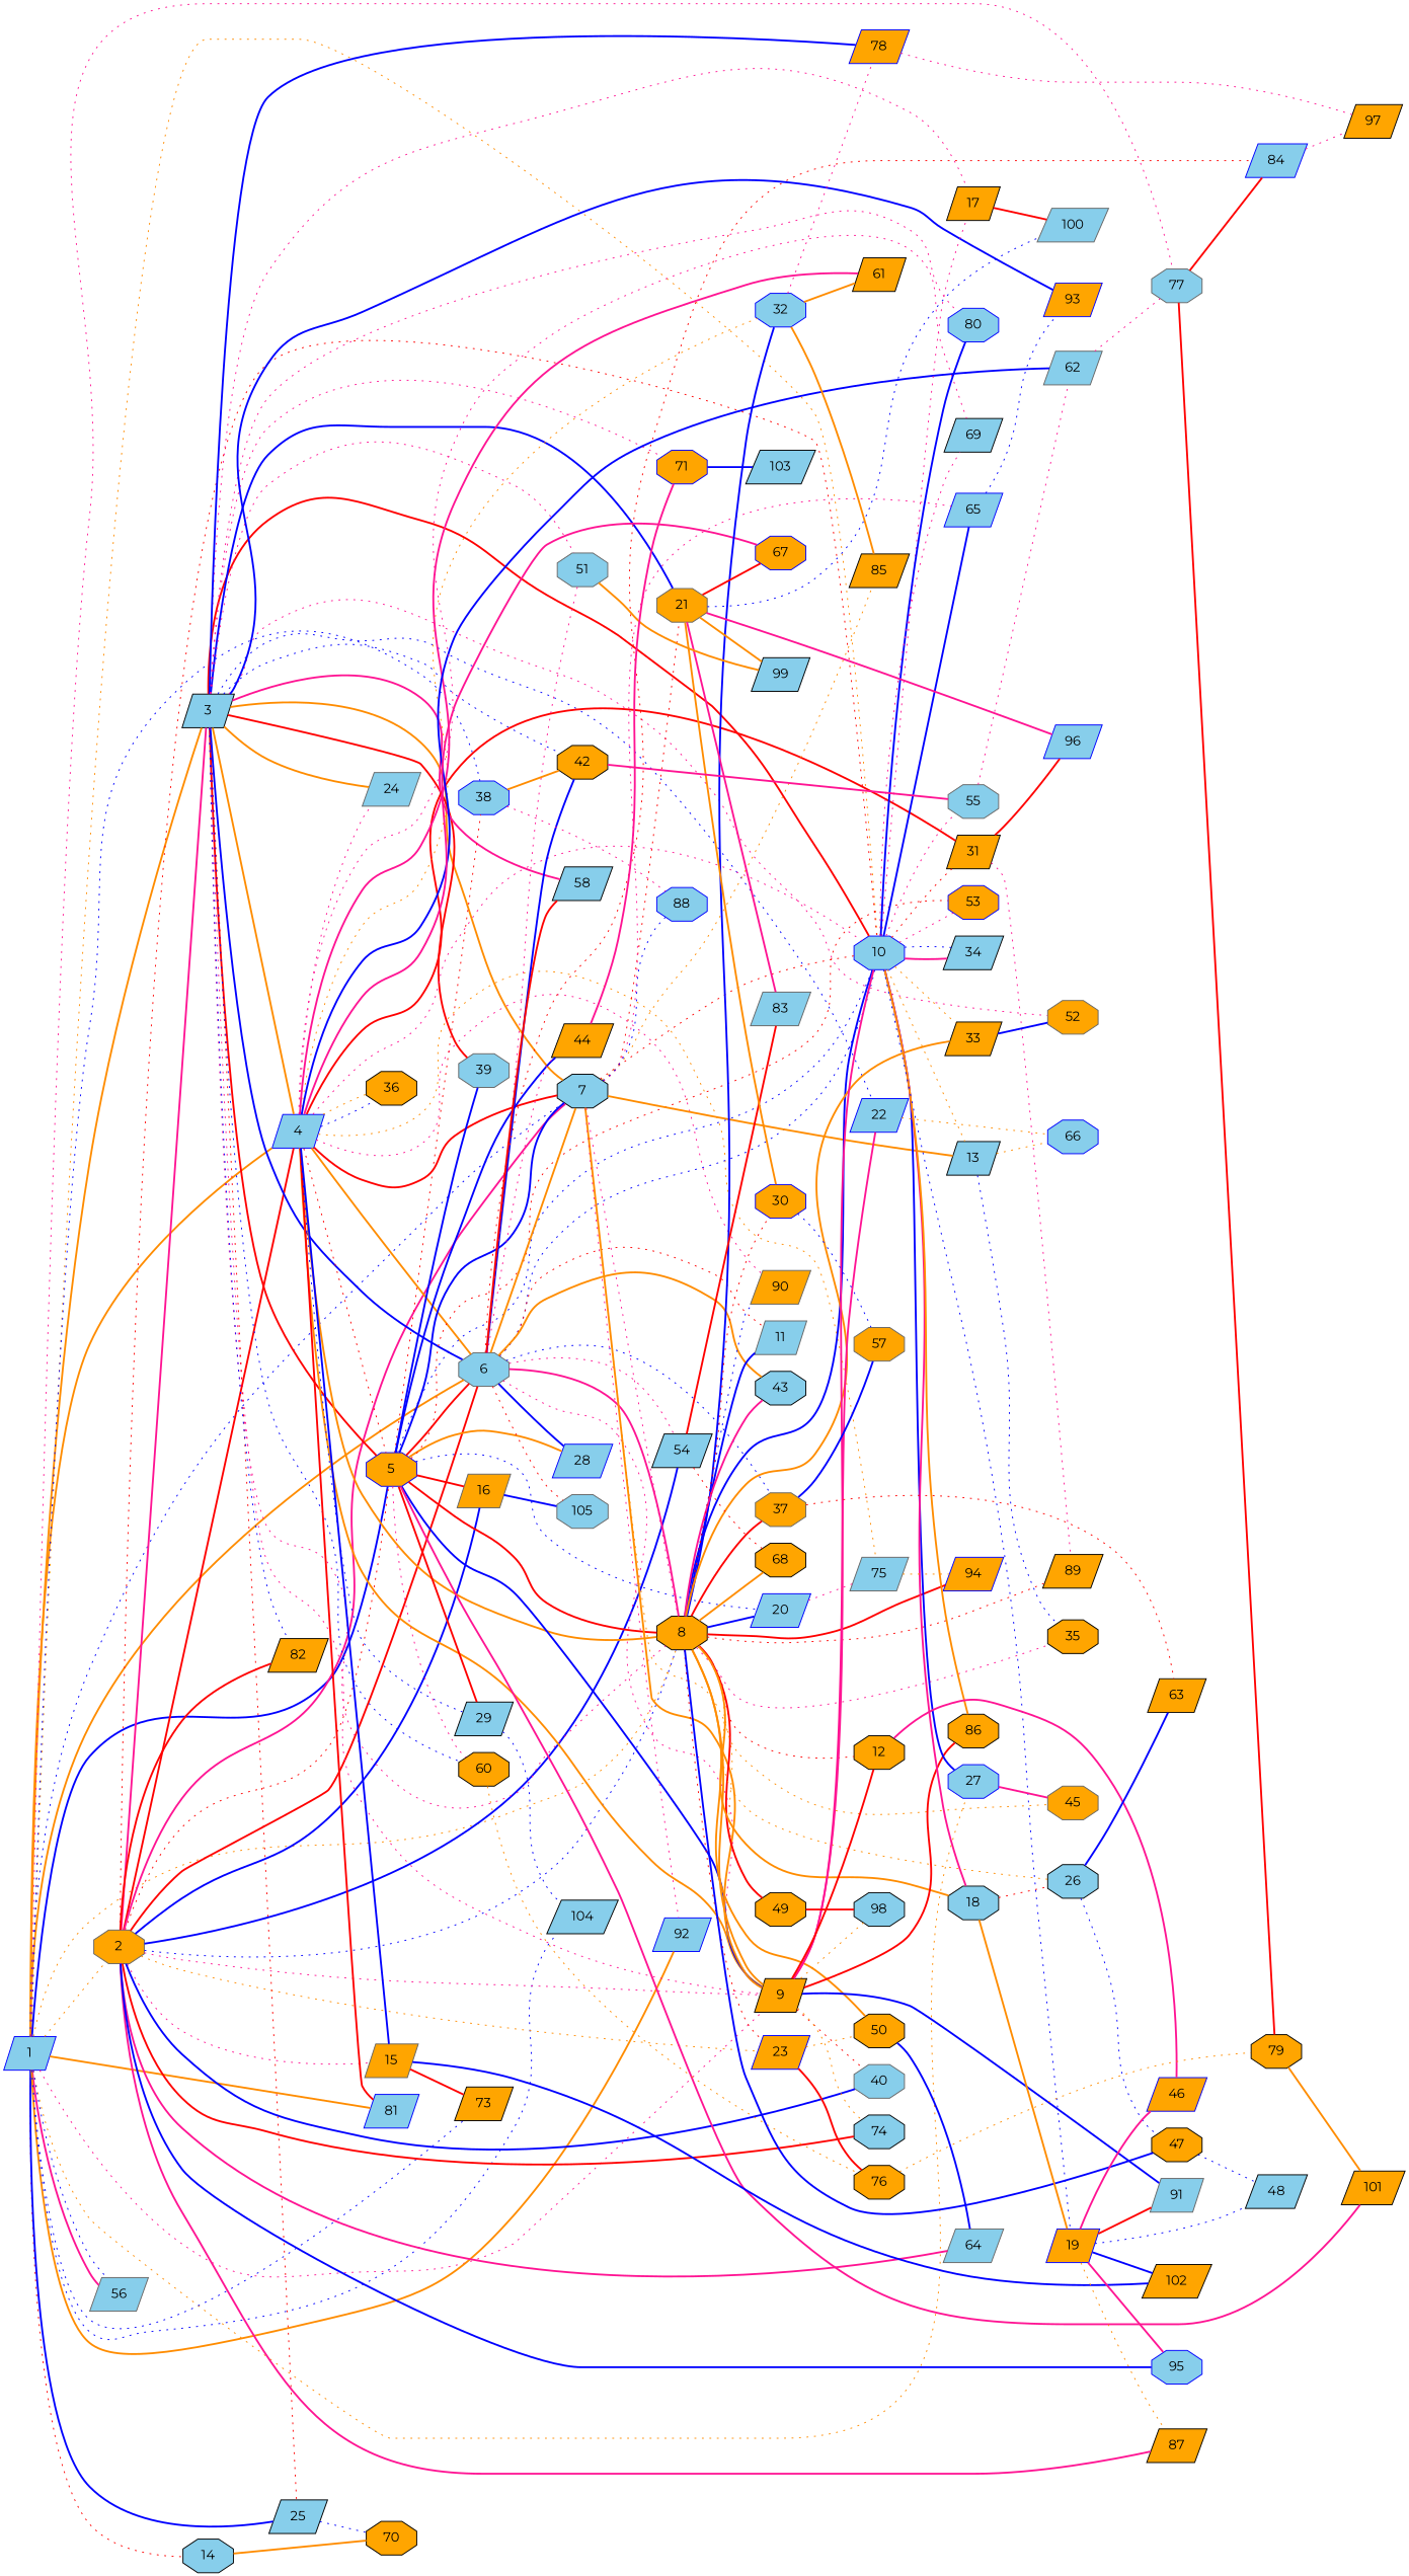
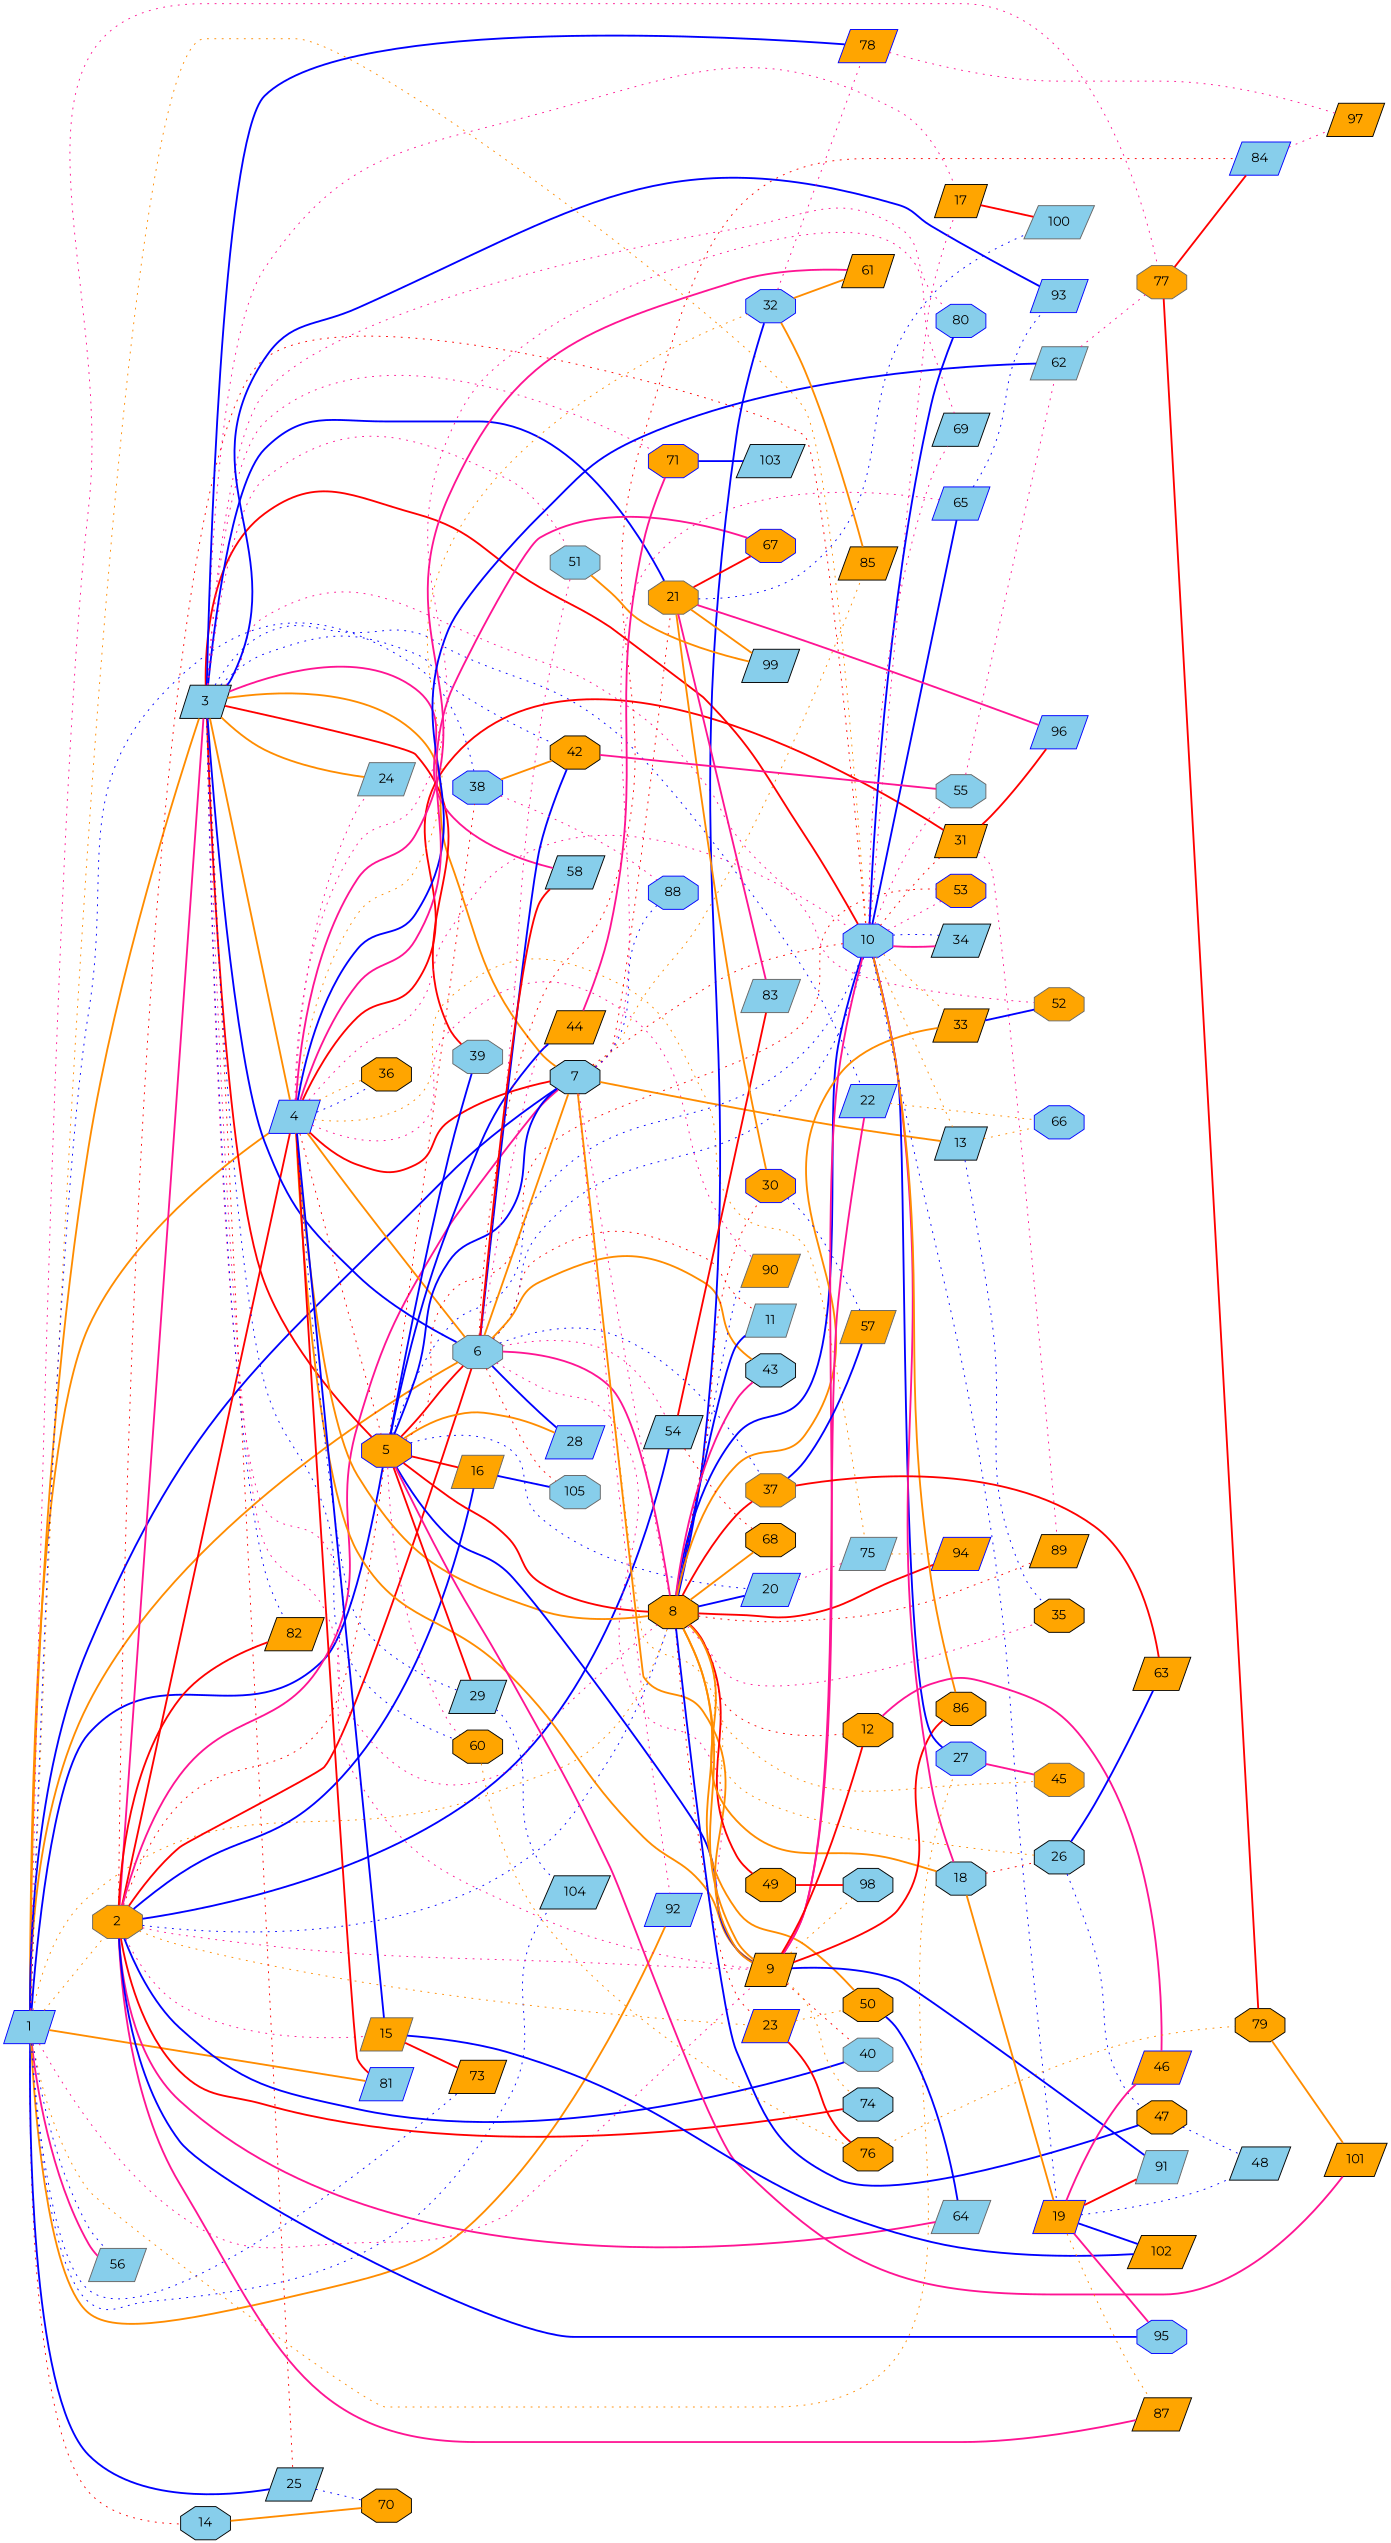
  graph {
    fontname=Montserrat
    rankdir=LR
    node [color=black fillcolor=skyblue fontname=Montserrat shape=parallelogram style=filled]
    edge [color=blue fontname=Montserrat style=bold]
    1 [color=blue]
    2 [color=gray40 fillcolor=orange shape=octagon]
    3
    4 [color=blue]
    5 [color=blue fillcolor=orange shape=octagon]
    6 [color=gray40 shape=octagon]
    7 [shape=octagon]
    8 [fillcolor=orange shape=octagon]
    9 [fillcolor=orange]
    10 [color=blue shape=octagon]
    14 [shape=octagon]
    25
    27 [color=blue shape=octagon]
    38 [color=blue shape=octagon]
    56 [color=gray40]
    73 [fillcolor=orange]
-   77 [color=gray40 shape=octagon]
+   77 [color=gray40 fillcolor=orange shape=octagon]
    81 [color=blue]
    92 [color=blue]
    104
    15 [color=gray40 fillcolor=orange]
    16 [color=gray40 fillcolor=orange]
    23 [color=blue fillcolor=orange]
    40 [color=gray40 shape=octagon]
    54
    64 [color=gray40]
    74 [shape=octagon]
    82 [fillcolor=orange]
    87 [fillcolor=orange]
    95 [color=blue shape=octagon]
    17 [fillcolor=orange]
    21 [color=gray40 fillcolor=orange shape=octagon]
    22 [color=blue]
    24 [color=gray40]
    39 [color=gray40 shape=octagon]
    42 [fillcolor=orange shape=octagon]
    51 [color=gray40 shape=octagon]
    52 [color=gray40 fillcolor=orange shape=octagon]
    58
    60 [fillcolor=orange shape=octagon]
    71 [color=blue fillcolor=orange shape=octagon]
    78 [color=blue fillcolor=orange]
    80 [color=blue shape=octagon]
-   93 [color=blue fillcolor=orange]
+   93 [color=blue]
    29
    31 [fillcolor=orange]
    32 [color=blue shape=octagon]
    36 [fillcolor=orange shape=octagon]
    61 [fillcolor=orange]
    62 [color=gray40]
    67 [color=blue fillcolor=orange shape=octagon]
    69
    75 [color=gray40]
    90 [color=gray40 fillcolor=orange]
    20 [color=blue]
    28 [color=blue]
    44 [fillcolor=orange]
    53 [color=blue fillcolor=orange shape=octagon]
    101 [fillcolor=orange]
    11 [color=gray40]
    37 [color=gray40 fillcolor=orange shape=octagon]
    43 [shape=octagon]
    84 [color=blue]
    105 [color=gray40 shape=octagon]
    13
    49 [fillcolor=orange shape=octagon]
    65 [color=blue]
    85 [fillcolor=orange]
    88 [color=blue shape=octagon]
    12 [fillcolor=orange shape=octagon]
    18 [shape=octagon]
    26 [shape=octagon]
    30 [color=blue fillcolor=orange shape=octagon]
    33 [fillcolor=orange]
    35 [fillcolor=orange shape=octagon]
    45 [color=gray40 fillcolor=orange shape=octagon]
    47 [fillcolor=orange shape=octagon]
    50 [fillcolor=orange shape=octagon]
    68 [fillcolor=orange shape=octagon]
    89 [fillcolor=orange]
    94 [color=blue fillcolor=orange]
    86 [fillcolor=orange shape=octagon]
    91 [color=gray40]
    98 [shape=octagon]
    19 [color=blue fillcolor=orange]
    34
    55 [color=gray40 shape=octagon]
    70 [fillcolor=orange shape=octagon]
    79 [fillcolor=orange shape=octagon]
    102 [fillcolor=orange]
    76 [fillcolor=orange shape=octagon]
    83 [color=gray40]
    100 [color=gray40]
    96 [color=blue]
    99
    66 [color=blue shape=octagon]
    103
    97 [fillcolor=orange]
    63 [fillcolor=orange]
-   57 [color=gray40 fillcolor=orange shape=octagon]
+   57 [color=gray40 fillcolor=orange]
    46 [color=blue fillcolor=orange]
    48
    1 -- 2 [color=darkorange style=dotted]
    1 -- 3 [color=darkorange]
    1 -- 4 [color=darkorange]
    1 -- 5
    1 -- 6 [color=darkorange]
-   1 -- 7 [style=dotted]
+   1 -- 7
    1 -- 8 [color=darkorange style=dotted]
    1 -- 9 [color=deeppink style=dotted]
    1 -- 10 [color=darkorange style=dotted]
    1 -- 14 [color=red style=dotted]
    1 -- 25
    1 -- 27 [color=darkorange style=dotted]
    1 -- 38 [style=dotted]
    1 -- 56 [color=deeppink]
    1 -- 56 [style=dotted]
    1 -- 73 [style=dotted]
    1 -- 77 [color=deeppink style=dotted]
    1 -- 81 [color=darkorange]
    1 -- 92 [color=darkorange]
    1 -- 104 [style=dotted]
    2 -- 3 [color=deeppink]
    2 -- 4 [color=red]
    2 -- 5 [color=red style=dotted]
    2 -- 6 [color=red]
    2 -- 7 [color=deeppink]
    2 -- 8 [style=dotted]
    2 -- 9 [color=deeppink style=dotted]
    2 -- 10 [color=red style=dotted]
    2 -- 15 [color=deeppink style=dotted]
    2 -- 16
    2 -- 23 [color=darkorange style=dotted]
    2 -- 40
    2 -- 54
    2 -- 64 [color=deeppink]
    2 -- 74 [color=red]
    2 -- 82 [color=red]
    2 -- 87 [color=deeppink]
    2 -- 95
    3 -- 4 [color=darkorange]
    3 -- 5 [color=red]
    3 -- 6
    3 -- 7 [color=darkorange]
    3 -- 8 [color=deeppink style=dotted]
    3 -- 9 [color=deeppink style=dotted]
    3 -- 10 [color=red]
    3 -- 25 [color=red style=dotted]
    3 -- 82 [style=dotted]
    3 -- 17 [color=deeppink style=dotted]
    3 -- 21
    3 -- 22 [style=dotted]
    3 -- 24 [color=darkorange]
    3 -- 39 [color=red]
    3 -- 42 [style=dotted]
    3 -- 51 [color=deeppink style=dotted]
    3 -- 52 [color=deeppink style=dotted]
    3 -- 58 [color=deeppink]
    3 -- 60 [style=dotted]
    3 -- 71 [color=deeppink style=dotted]
    3 -- 78
    3 -- 80 [color=deeppink style=dotted]
    3 -- 93
    4 -- 5 [color=red style=dotted]
    4 -- 6 [color=darkorange]
    4 -- 7 [color=red]
    4 -- 8 [color=darkorange]
    4 -- 9 [color=darkorange]
    4 -- 10 [color=deeppink style=dotted]
    4 -- 81 [color=red]
    4 -- 15
    4 -- 24 [color=deeppink style=dotted]
    4 -- 29 [style=dotted]
    4 -- 31 [color=red]
    4 -- 32 [color=darkorange style=dotted]
    4 -- 36 [style=dotted]
    4 -- 36 [color=darkorange style=dotted]
    4 -- 61 [color=deeppink]
    4 -- 62
    4 -- 67 [color=deeppink]
    4 -- 69 [color=deeppink style=dotted]
    4 -- 75 [color=darkorange style=dotted]
    4 -- 90 [color=deeppink style=dotted]
    5 -- 6 [color=red]
    5 -- 7
    5 -- 8 [color=red]
    5 -- 9
    5 -- 10 [style=dotted]
    5 -- 38 [color=red style=dotted]
    5 -- 16 [color=red]
    5 -- 39
    5 -- 60 [color=deeppink style=dotted]
    5 -- 29 [color=red]
    5 -- 20 [style=dotted]
    5 -- 28 [color=darkorange]
    5 -- 44
    5 -- 53 [color=red style=dotted]
    5 -- 101 [color=deeppink]
    6 -- 7 [color=darkorange]
    6 -- 8 [color=deeppink]
    6 -- 9 [color=deeppink style=dotted]
    6 -- 10 [style=dotted]
    6 -- 54 [color=deeppink style=dotted]
    6 -- 42
    6 -- 51 [color=deeppink style=dotted]
    6 -- 58 [color=red]
    6 -- 28
    6 -- 44 [color=deeppink style=dotted]
    6 -- 11 [color=red style=dotted]
    6 -- 37 [style=dotted]
    6 -- 43 [color=darkorange]
    6 -- 84 [color=red style=dotted]
    6 -- 105 [color=red style=dotted]
    7 -- 8 [color=deeppink style=dotted]
    7 -- 9 [color=darkorange]
    7 -- 10 [color=red style=dotted]
    7 -- 92 [color=deeppink style=dotted]
    7 -- 21 [color=red style=dotted]
    7 -- 13 [color=darkorange]
    7 -- 49 [color=darkorange style=dotted]
    7 -- 65 [color=deeppink style=dotted]
    7 -- 85 [color=darkorange style=dotted]
    7 -- 88 [style=dotted]
    8 -- 9 [color=darkorange]
    8 -- 10
    8 -- 23 [color=red style=dotted]
    8 -- 32
    8 -- 90 [style=dotted]
    8 -- 20
    8 -- 11
    8 -- 37 [color=red]
    8 -- 43 [color=deeppink]
    8 -- 49 [color=red]
    8 -- 12 [color=red style=dotted]
    8 -- 18 [color=darkorange]
    8 -- 26 [color=darkorange style=dotted]
    8 -- 30 [color=red style=dotted]
    8 -- 33 [color=darkorange]
    8 -- 35 [color=deeppink style=dotted]
    8 -- 45 [color=darkorange style=dotted]
    8 -- 47
    8 -- 50 [color=darkorange]
    8 -- 68 [color=darkorange]
    8 -- 89 [color=red style=dotted]
    8 -- 94 [color=red]
    9 -- 10 [color=deeppink]
    9 -- 40 [color=red style=dotted]
    9 -- 74 [color=darkorange style=dotted]
    9 -- 22 [color=deeppink]
    9 -- 12 [color=red]
    9 -- 86 [color=red]
    9 -- 91
    9 -- 98 [color=darkorange style=dotted]
    10 -- 27
    10 -- 17 [color=deeppink style=dotted]
    10 -- 80
    10 -- 31 [color=red style=dotted]
    10 -- 69 [color=deeppink style=dotted]
    10 -- 53 [color=deeppink style=dotted]
    10 -- 13 [color=darkorange style=dotted]
    10 -- 65
    10 -- 18 [color=deeppink]
    10 -- 33 [color=darkorange style=dotted]
    10 -- 86 [color=darkorange]
    10 -- 19 [style=dotted]
    10 -- 34 [color=deeppink]
    10 -- 34 [style=dotted]
    10 -- 55 [color=deeppink style=dotted]
    14 -- 70 [color=darkorange]
    25 -- 70 [style=dotted]
    27 -- 45 [color=deeppink]
    38 -- 42 [color=darkorange]
    38 -- 88 [color=deeppink style=dotted]
    77 -- 84 [color=red]
    77 -- 79 [color=red]
    15 -- 73 [color=red]
    15 -- 102
    16 -- 105
    23 -- 50 [color=darkorange style=dotted]
    23 -- 76 [color=red]
    54 -- 68 [color=red style=dotted]
    54 -- 83 [color=red]
    17 -- 100 [color=red]
    21 -- 67 [color=red]
    21 -- 30 [color=darkorange]
    21 -- 83 [color=deeppink]
    21 -- 100 [style=dotted]
    21 -- 96 [color=deeppink]
    21 -- 99 [color=darkorange]
    22 -- 66 [color=darkorange style=dotted]
    42 -- 55 [color=deeppink]
    51 -- 99 [color=darkorange]
    60 -- 76 [color=darkorange style=dotted]
    71 -- 103
    78 -- 97 [color=deeppink style=dotted]
    29 -- 104 [style=dotted]
    31 -- 89 [color=deeppink style=dotted]
    31 -- 96 [color=red]
    32 -- 78 [color=deeppink style=dotted]
    32 -- 61 [color=darkorange]
    32 -- 85 [color=darkorange]
    62 -- 77 [color=deeppink style=dotted]
    75 -- 94 [color=darkorange style=dotted]
    20 -- 75 [color=deeppink style=dotted]
    44 -- 71 [color=deeppink]
-   37 -- 63 [color=red style=dotted]
+   37 -- 63 [color=red]
    37 -- 57
    84 -- 97 [color=deeppink style=dotted]
    13 -- 35 [style=dotted]
    13 -- 66 [color=darkorange style=dotted]
    49 -- 98 [color=red]
    65 -- 93 [style=dotted]
    12 -- 46 [color=deeppink]
    18 -- 26 [color=red style=dotted]
    18 -- 19 [color=darkorange]
    26 -- 47 [style=dotted]
    26 -- 63
    30 -- 57 [style=dotted]
    33 -- 52
    47 -- 48 [style=dotted]
    50 -- 64
    19 -- 87 [color=darkorange style=dotted]
    19 -- 95 [color=deeppink]
    19 -- 91 [color=red]
    19 -- 102
    19 -- 46 [color=deeppink]
    19 -- 48 [style=dotted]
    55 -- 62 [color=deeppink style=dotted]
    79 -- 101 [color=darkorange]
    76 -- 79 [color=darkorange style=dotted]
  }
